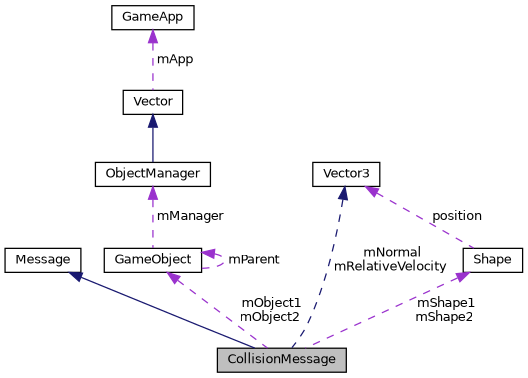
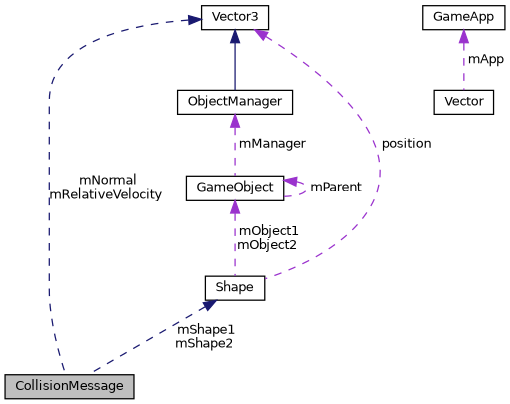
  digraph {
    node [color=black fillcolor=white fontname=Helvetica fontsize=10 shape=record style=filled]
    edge [color=darkorchid3 dir=back fontname=Helvetica fontsize=10 labelfontname=Helvetica labelfontsize=10 style=dashed]
    n1 [fillcolor=grey75 fontcolor=black height=0.2 label=CollisionMessage width=0.4]
-   n2 [height=0.2 label=Message width=0.4]
    n3 [height=0.2 label=GameObject width=0.4]
    n4 [height=0.2 label=ObjectManager width=0.4]
    n5 [height=0.2 label=Vector width=0.4]
    n6 [height=0.2 label=GameApp width=0.4]
    n7 [height=0.2 label=Vector3 width=0.4]
    n8 [height=0.2 label=Shape width=0.4]
-   n2 -> n1 [color=midnightblue style=solid]
-   n3 -> n1 [label=" mObject1\nmObject2"]
+   n3 -> n8 [label=" mObject1\nmObject2"]
    n3 -> n3 [label=" mParent"]
    n4 -> n3 [label=" mManager"]
-   n5 -> n4 [color=midnightblue style=solid]
+   n7 -> n4 [color=midnightblue style=solid]
    n6 -> n5 [label=" mApp"]
    n7 -> n1 [color=midnightblue label=" mNormal\nmRelativeVelocity"]
    n7 -> n8 [label=" position"]
-   n8 -> n1 [label=" mShape1\nmShape2"]
+   n8 -> n1 [color=midnightblue label=" mShape1\nmShape2"]
  }
